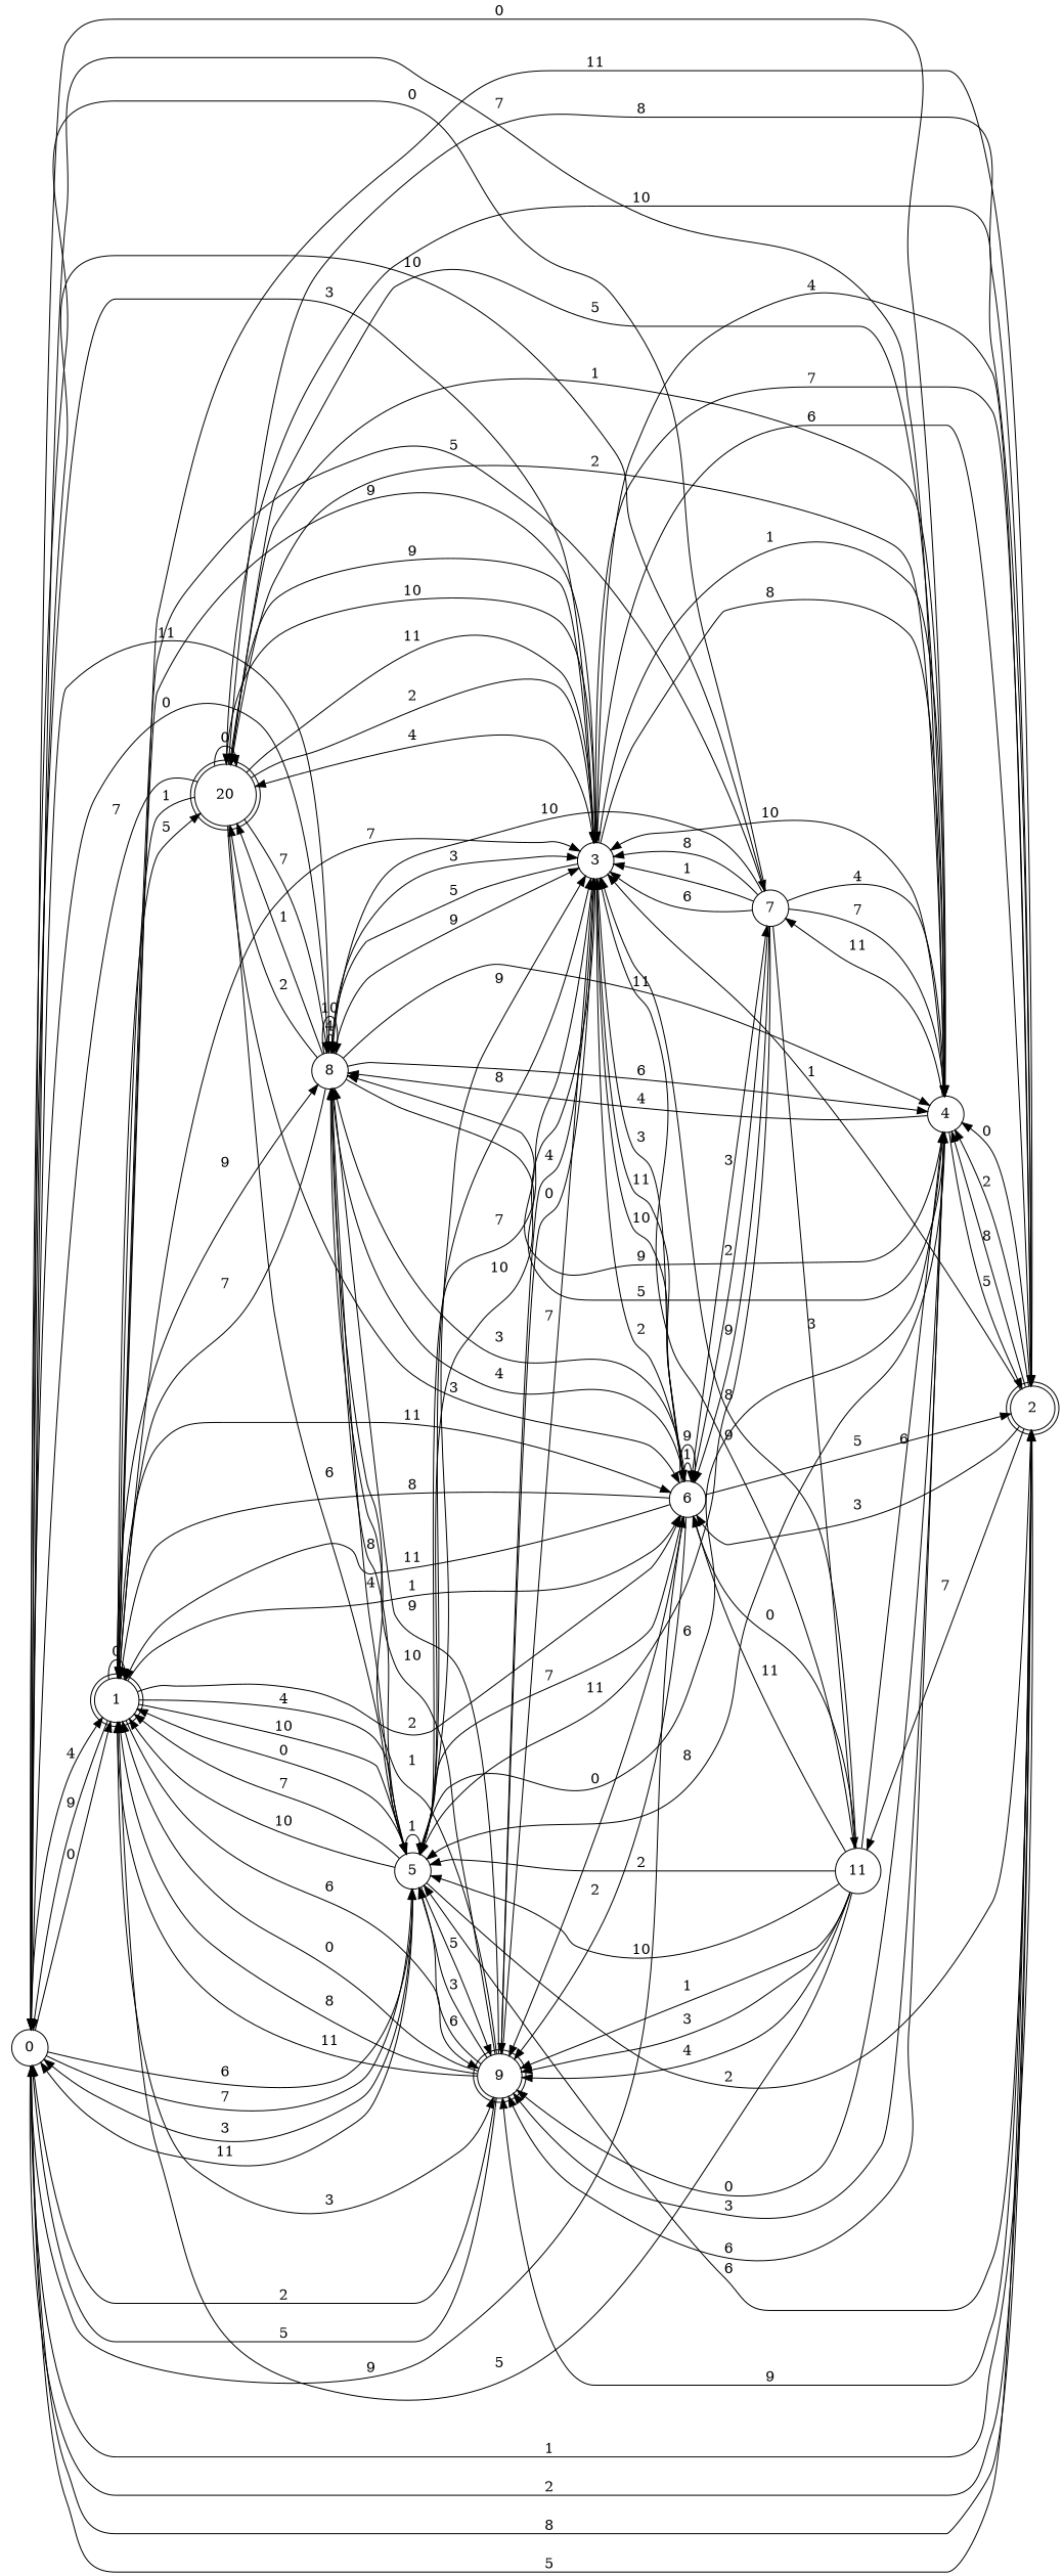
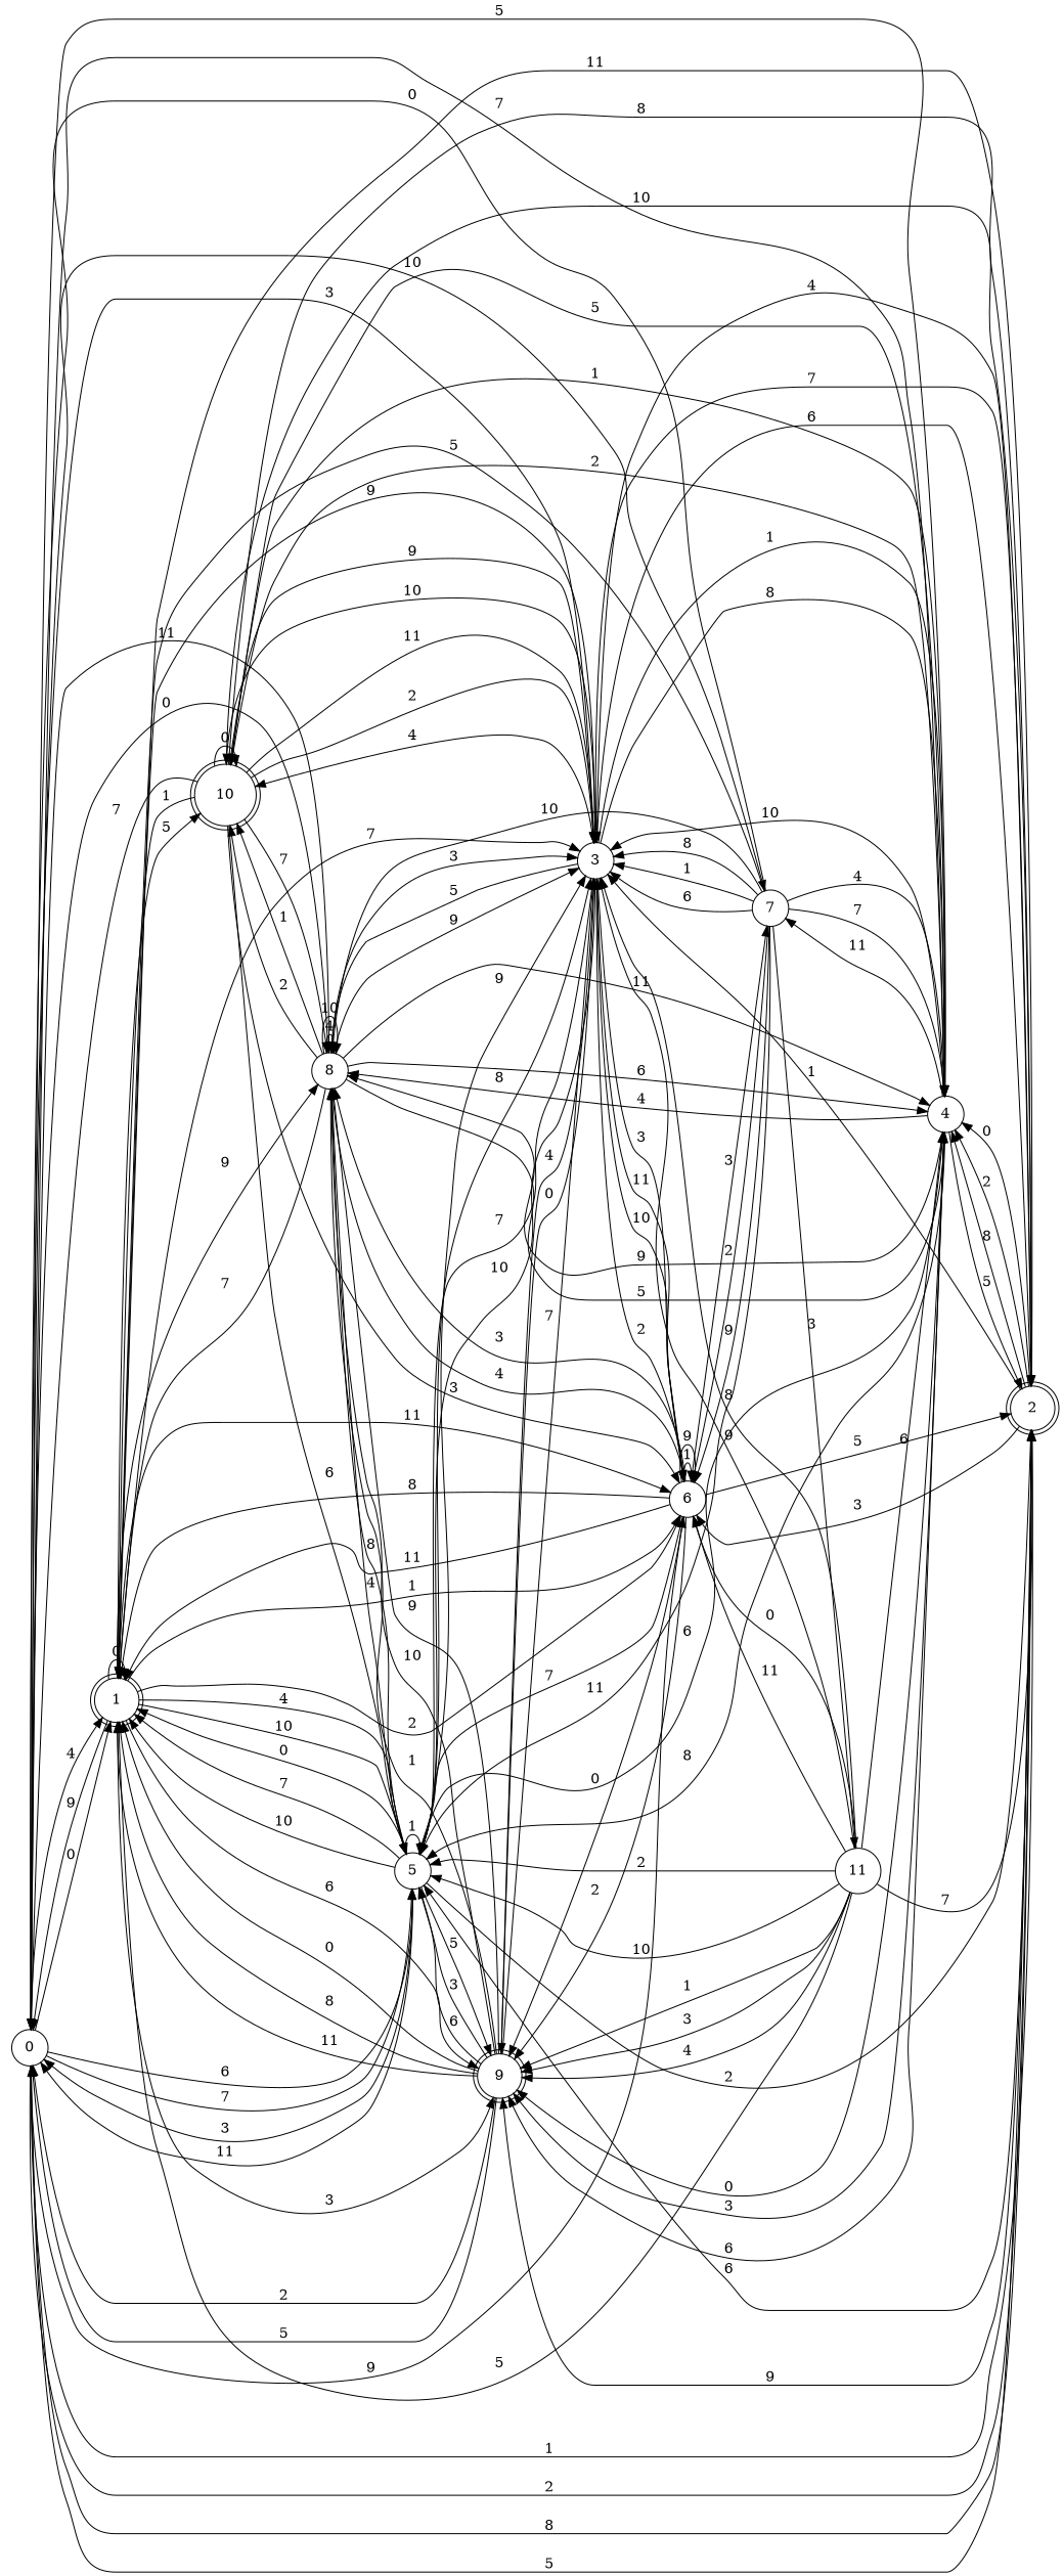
  digraph {
    rankdir=LR
    node [shape=circle]
    n1 [label=0]
    n2 [label=1 shape=doublecircle]
    n3 [label=2 shape=doublecircle]
    n4 [label=3]
    n5 [label=4]
    n6 [label=5]
    n7 [label=6]
    n8 [label=7]
    n9 [label=8]
    n10 [label=9 shape=doublecircle]
-   n11 [label=20 shape=doublecircle]
+   n11 [label=10 shape=doublecircle]
    n12 [label=11]
    n1 -> n2 [label=0]
    n1 -> n2 [label=4]
    n1 -> n3 [label=1]
    n1 -> n3 [label=2]
    n1 -> n3 [label=8]
    n1 -> n4 [label=3]
-   n1 -> n5 [label=0]
+   n1 -> n5 [label=5]
    n1 -> n6 [label=6]
    n1 -> n6 [label=7]
    n1 -> n7 [label=9]
    n1 -> n8 [label=10]
    n1 -> n9 [label=11]
    n2 -> n1 [label=9]
    n2 -> n2 [label=0]
    n2 -> n4 [label=7]
    n2 -> n6 [label=4]
    n2 -> n6 [label=10]
    n2 -> n7 [label=1]
    n2 -> n7 [label=2]
    n2 -> n7 [label=11]
    n2 -> n9 [label=9]
    n2 -> n10 [label=3]
    n2 -> n10 [label=6]
    n2 -> n11 [label=5]
    n3 -> n1 [label=5]
    n3 -> n2 [label=11]
    n3 -> n4 [label=1]
    n3 -> n4 [label=4]
    n3 -> n4 [label=7]
    n3 -> n5 [label=0]
    n3 -> n5 [label=2]
    n3 -> n5 [label=8]
    n3 -> n6 [label=6]
    n3 -> n7 [label=3]
    n3 -> n10 [label=9]
    n3 -> n11 [label=10]
    n4 -> n2 [label=9]
    n4 -> n3 [label=6]
    n4 -> n5 [label=1]
    n4 -> n5 [label=8]
    n4 -> n6 [label=7]
    n4 -> n6 [label=10]
    n4 -> n7 [label=2]
    n4 -> n7 [label=3]
    n4 -> n7 [label=11]
    n4 -> n9 [label=5]
    n4 -> n10 [label=0]
    n4 -> n11 [label=4]
    n5 -> n1 [label=7]
    n5 -> n3 [label=5]
    n5 -> n4 [label=10]
    n5 -> n6 [label=8]
    n5 -> n8 [label=11]
    n5 -> n9 [label=4]
    n5 -> n9 [label=9]
    n5 -> n10 [label=0]
    n5 -> n10 [label=3]
    n5 -> n10 [label=6]
    n5 -> n11 [label=1]
    n5 -> n11 [label=2]
    n6 -> n1 [label=3]
    n6 -> n1 [label=11]
    n6 -> n2 [label=0]
    n6 -> n2 [label=7]
    n6 -> n2 [label=10]
    n6 -> n3 [label=2]
    n6 -> n4 [label=8]
    n6 -> n4 [label=9]
    n6 -> n5 [label=6]
    n6 -> n6 [label=1]
    n6 -> n9 [label=4]
    n6 -> n10 [label=5]
    n7 -> n2 [label=8]
    n7 -> n2 [label=11]
    n7 -> n3 [label=5]
    n7 -> n4 [label=10]
    n7 -> n6 [label=7]
    n7 -> n7 [label=1]
    n7 -> n7 [label=9]
    n7 -> n8 [label=3]
    n7 -> n9 [label=3]
    n7 -> n9 [label=4]
    n7 -> n10 [label=0]
    n7 -> n10 [label=2]
    n8 -> n1 [label=0]
    n8 -> n2 [label=5]
    n8 -> n4 [label=1]
    n8 -> n4 [label=6]
    n8 -> n4 [label=8]
    n8 -> n5 [label=4]
    n8 -> n5 [label=7]
    n8 -> n6 [label=11]
    n8 -> n7 [label=2]
    n8 -> n7 [label=9]
    n8 -> n9 [label=10]
    n8 -> n12 [label=3]
    n9 -> n1 [label=0]
    n9 -> n2 [label=7]
    n9 -> n4 [label=3]
    n9 -> n4 [label=9]
    n9 -> n5 [label=5]
    n9 -> n5 [label=6]
    n9 -> n5 [label=11]
    n9 -> n6 [label=8]
    n9 -> n9 [label=4]
    n9 -> n9 [label=10]
    n9 -> n11 [label=1]
    n9 -> n11 [label=2]
    n10 -> n1 [label=2]
    n10 -> n1 [label=5]
    n10 -> n2 [label=0]
    n10 -> n2 [label=8]
    n10 -> n2 [label=11]
    n10 -> n4 [label=4]
    n10 -> n4 [label=7]
    n10 -> n6 [label=3]
    n10 -> n6 [label=6]
    n10 -> n9 [label=1]
    n10 -> n9 [label=9]
    n10 -> n9 [label=10]
    n11 -> n1 [label=7]
    n11 -> n2 [label=1]
    n11 -> n3 [label=8]
    n11 -> n4 [label=2]
    n11 -> n4 [label=9]
    n11 -> n4 [label=10]
    n11 -> n4 [label=11]
    n11 -> n5 [label=5]
    n11 -> n6 [label=6]
    n11 -> n7 [label=3]
    n11 -> n9 [label=7]
    n11 -> n11 [label=0]
    n12 -> n2 [label=5]
-   n3 -> n12 [label=7]
+   n12 -> n3 [label=7]
    n12 -> n4 [label=8]
    n12 -> n4 [label=9]
    n12 -> n5 [label=6]
    n12 -> n6 [label=2]
    n12 -> n6 [label=10]
    n12 -> n7 [label=0]
    n12 -> n7 [label=11]
    n12 -> n10 [label=1]
    n12 -> n10 [label=3]
    n12 -> n10 [label=4]
  }
